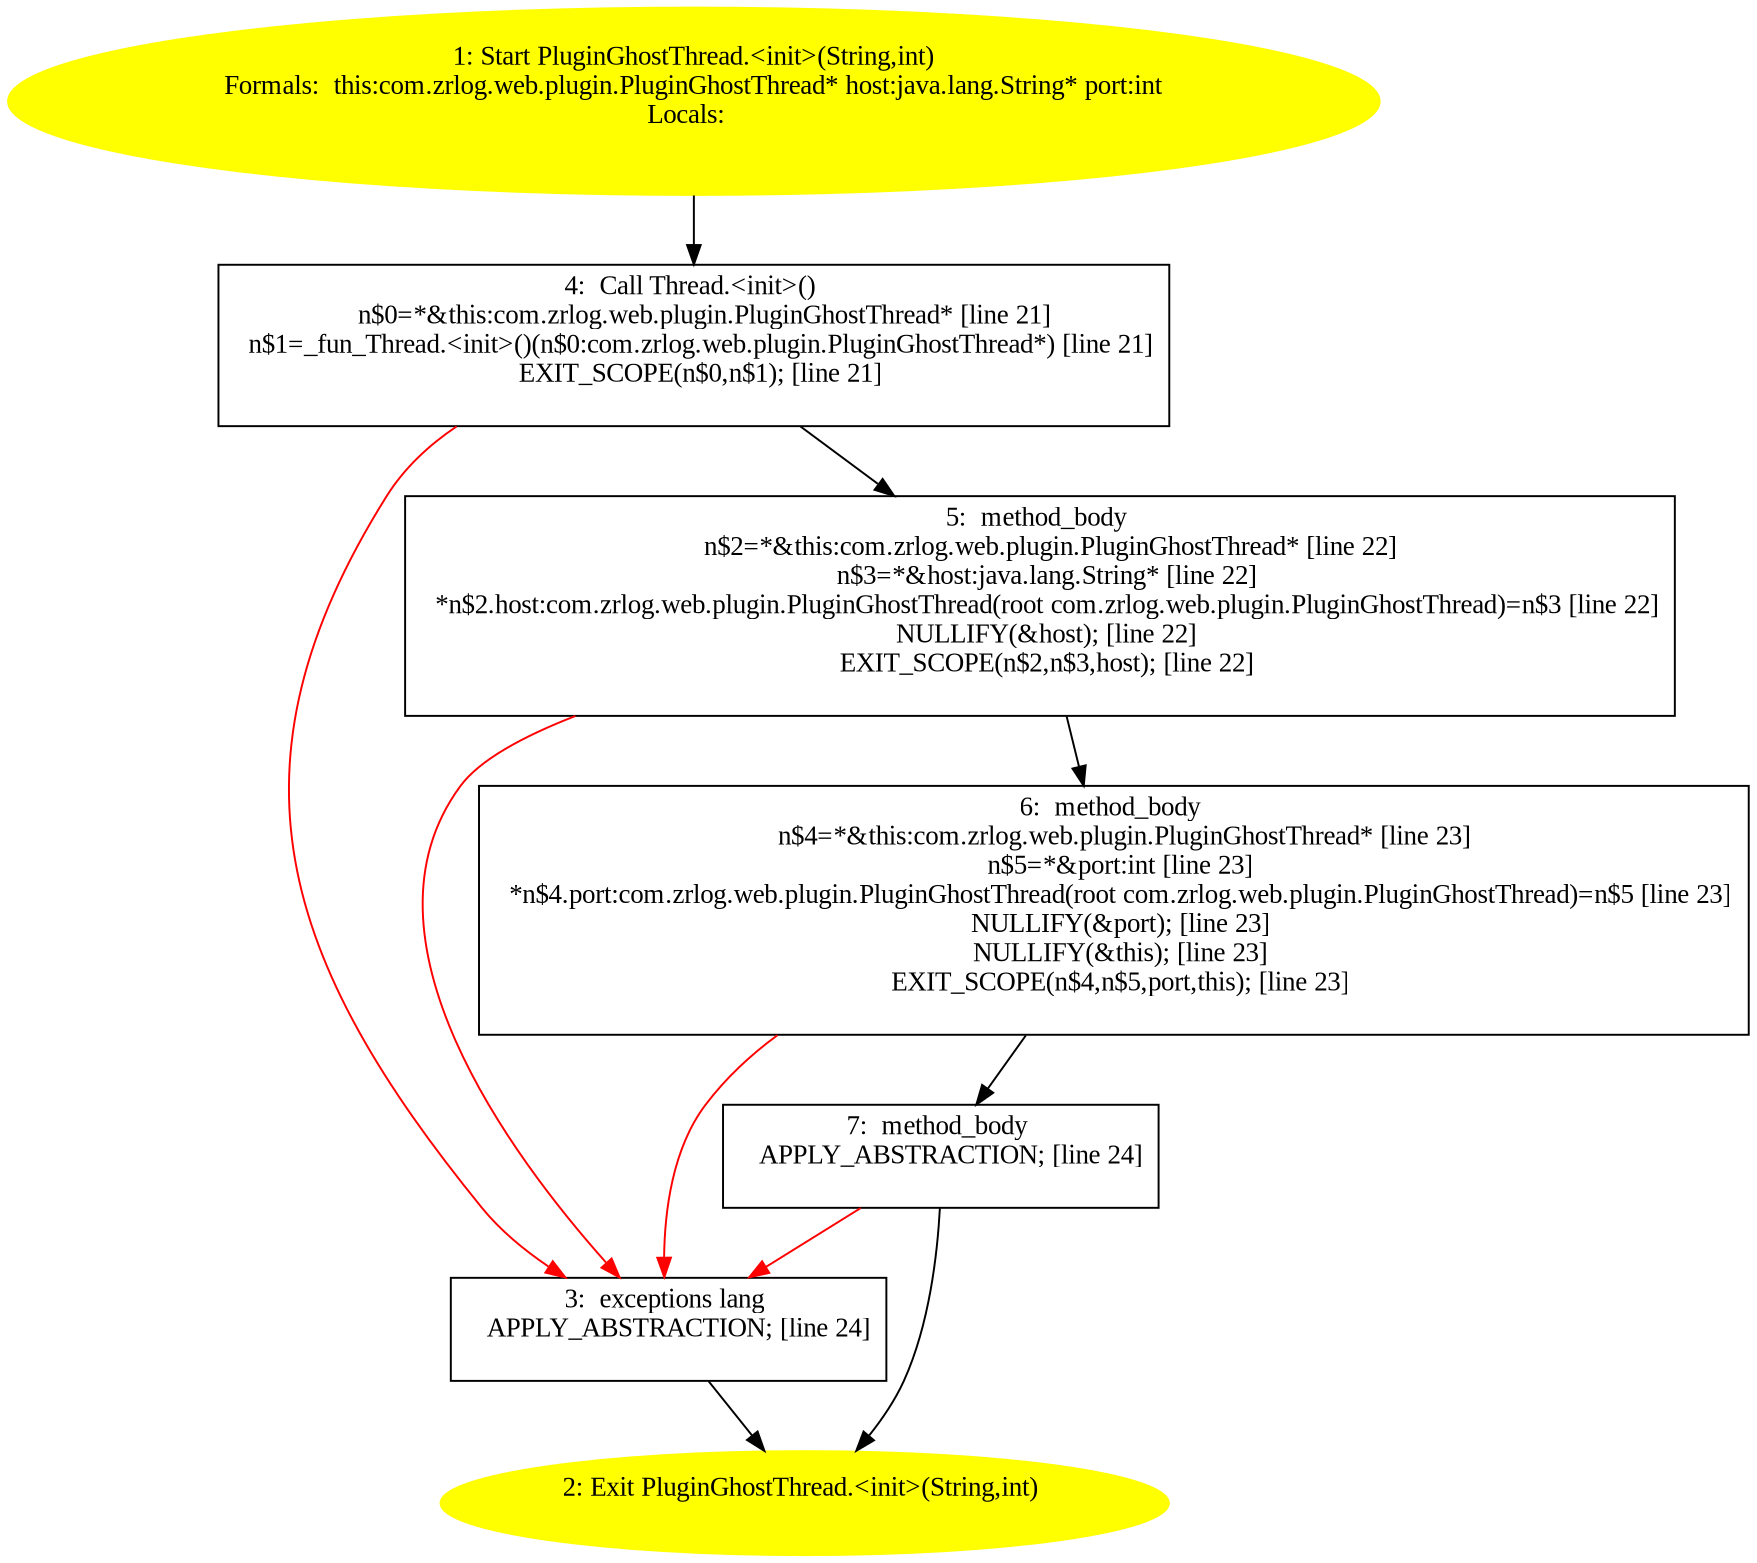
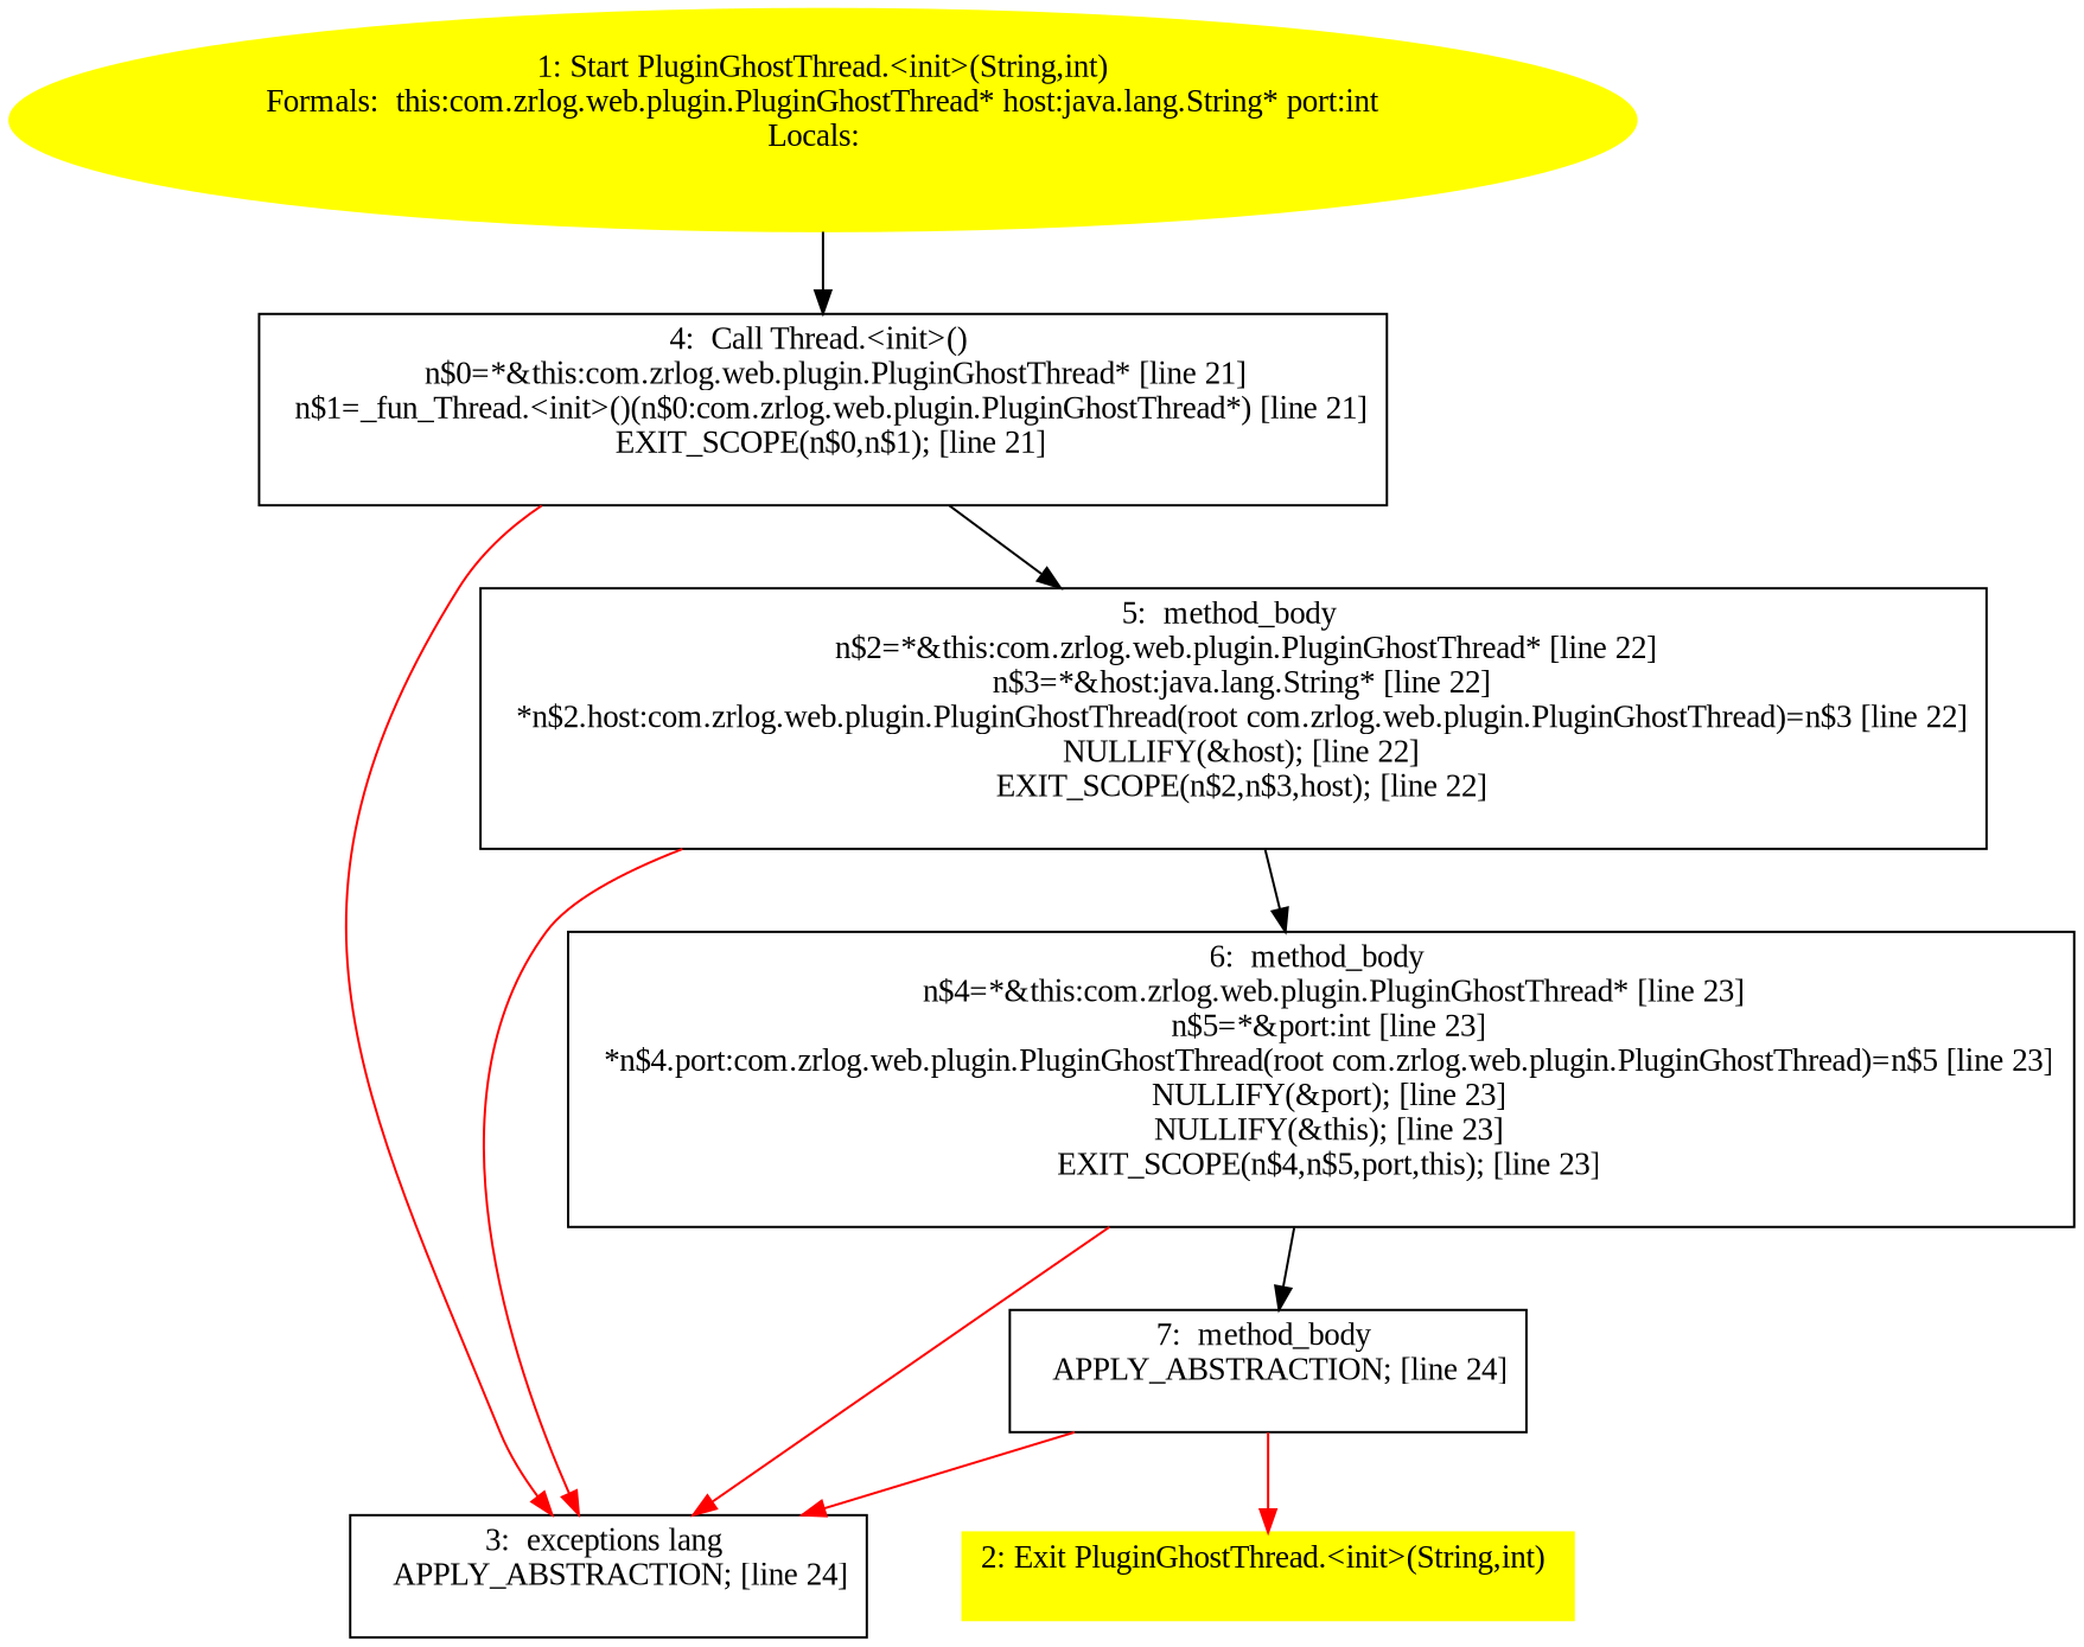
  digraph {
    fontname="Liberation Serif"
    node [fontname="Liberation Serif" shape=box]
    edge [fontname="Liberation Serif"]
    n1 [color=yellow label="1: Start PluginGhostThread.<init>(String,int)\nFormals:  this:com.zrlog.web.plugin.PluginGhostThread* host:java.lang.String* port:int\nLocals:  \n  " style=filled shape=""]
    n2 [label="4:  Call Thread.<init>() \n   n$0=*&this:com.zrlog.web.plugin.PluginGhostThread* [line 21]\n  n$1=_fun_Thread.<init>()(n$0:com.zrlog.web.plugin.PluginGhostThread*) [line 21]\n  EXIT_SCOPE(n$0,n$1); [line 21]\n "]
    n3 [label="3:  exceptions lang \n   APPLY_ABSTRACTION; [line 24]\n "]
    n4 [label="5:  method_body \n   n$2=*&this:com.zrlog.web.plugin.PluginGhostThread* [line 22]\n  n$3=*&host:java.lang.String* [line 22]\n  *n$2.host:com.zrlog.web.plugin.PluginGhostThread(root com.zrlog.web.plugin.PluginGhostThread)=n$3 [line 22]\n  NULLIFY(&host); [line 22]\n  EXIT_SCOPE(n$2,n$3,host); [line 22]\n "]
-   n5 [color=yellow label="2: Exit PluginGhostThread.<init>(String,int) \n  " style=filled shape=""]
+   n5 [color=yellow label="2: Exit PluginGhostThread.<init>(String,int) \n  " style=filled]
    n6 [label="6:  method_body \n   n$4=*&this:com.zrlog.web.plugin.PluginGhostThread* [line 23]\n  n$5=*&port:int [line 23]\n  *n$4.port:com.zrlog.web.plugin.PluginGhostThread(root com.zrlog.web.plugin.PluginGhostThread)=n$5 [line 23]\n  NULLIFY(&port); [line 23]\n  NULLIFY(&this); [line 23]\n  EXIT_SCOPE(n$4,n$5,port,this); [line 23]\n "]
    n7 [label="7:  method_body \n   APPLY_ABSTRACTION; [line 24]\n "]
    n1 -> n2
    n2 -> n3 [color=red]
    n2 -> n4
-   n3 -> n5
    n4 -> n3 [color=red]
    n4 -> n6
    n6 -> n3 [color=red]
    n6 -> n7
    n7 -> n3 [color=red]
-   n7 -> n5
+   n7 -> n5 [color=red]
  }
